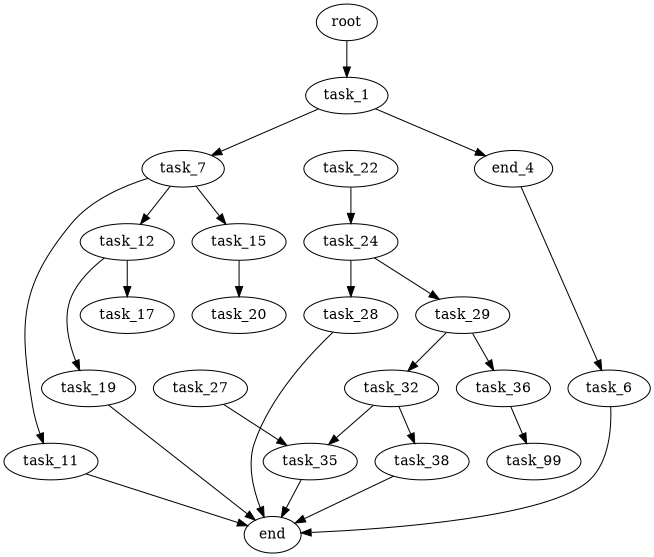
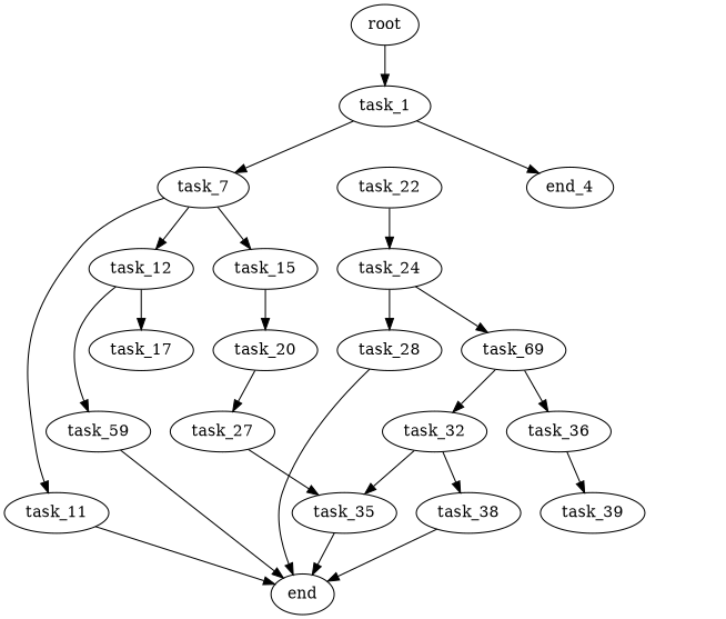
  digraph {
    fontname="DejaVu Serif"
    node [fontname="DejaVu Serif"]
    edge [fontname="DejaVu Serif"]
    root
    task_1
    n3 [label=end_4]
    task_7
-   task_6
    task_11
    task_12
    task_15
    end
    task_17
-   task_19
+   task_19 [label=task_59]
    task_20
    task_27
    task_22
    task_24
    task_35
    task_28
-   task_29
+   task_29 [label=task_69]
    task_32
    task_36
    task_38
-   task_39 [label=task_99]
+   task_39
    root -> task_1
    task_1 -> n3
    task_1 -> task_7
-   n3 -> task_6
    task_7 -> task_11
    task_7 -> task_12
    task_7 -> task_15
-   task_6 -> end
    task_11 -> end
    task_12 -> task_17
    task_12 -> task_19
    task_15 -> task_20
    task_19 -> end
+   task_20 -> task_27
    task_27 -> task_35
    task_22 -> task_24
    task_24 -> task_28
    task_24 -> task_29
    task_35 -> end
    task_28 -> end
    task_29 -> task_32
    task_29 -> task_36
    task_32 -> task_35
    task_32 -> task_38
    task_36 -> task_39
    task_38 -> end
  }
